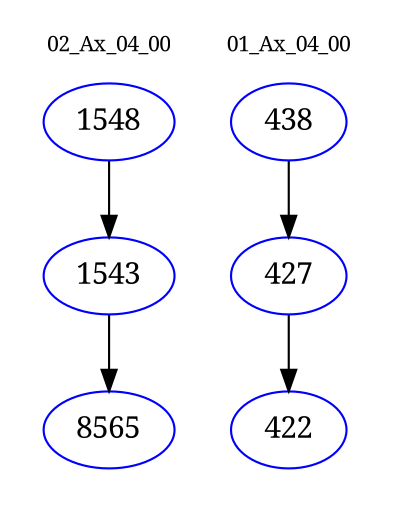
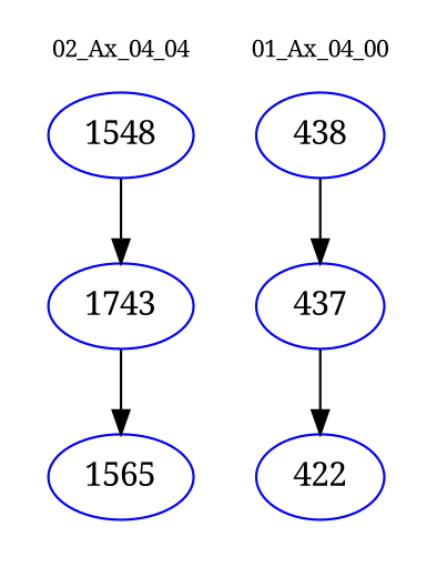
  digraph {
    fontname="Noto Serif"
    node [color=blue fontname="Noto Serif"]
    edge [color=black fontname="Noto Serif"]
    n1 [label=1548]
-   n2 [label=1543]
-   n3 [label=8565]
+   n2 [label=1743]
+   n3 [label=1565]
    n4 [label=438]
-   n5 [label=427]
+   n5 [label=437]
    n6 [label=422]
    subgraph cluster_1 {
      color=white
      fontsize=10
-     label="02_Ax_04_00"
+     label="02_Ax_04_04"
      n1
      n2
      n3
    }
    subgraph cluster_2 {
      color=white
      fontsize=10
      label="01_Ax_04_00"
      n4
      n5
      n6
    }
    n1 -> n2
    n2 -> n3
    n4 -> n5
    n5 -> n6
  }
